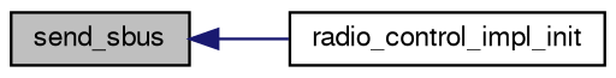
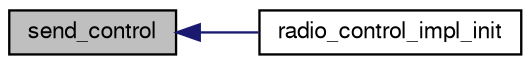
  digraph {
    rankdir=LR
    node [color=black fontname=FreeSans fontsize=10 shape=record style=filled]
-   n1 [fillcolor=grey75 fontcolor=black height=0.2 label=send_sbus width=0.4]
+   n1 [fillcolor=grey75 fontcolor=black height=0.2 label=send_control width=0.4]
    n2 [fillcolor=white height=0.2 label=radio_control_impl_init width=0.4]
    n1 -> n2 [color=midnightblue dir=back fontname=FreeSans fontsize=10 labelfontname=FreeSans labelfontsize=10 style=solid]
  }
